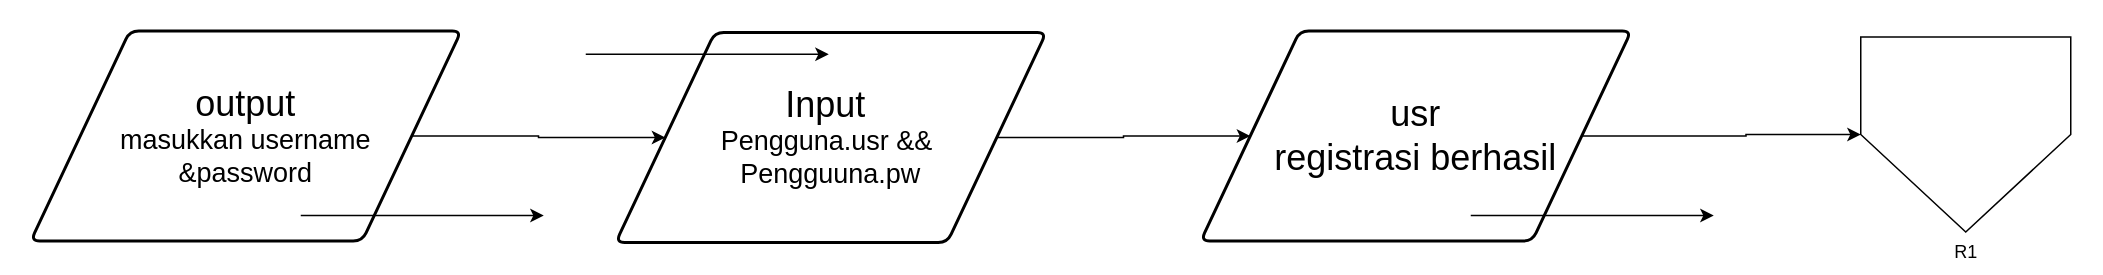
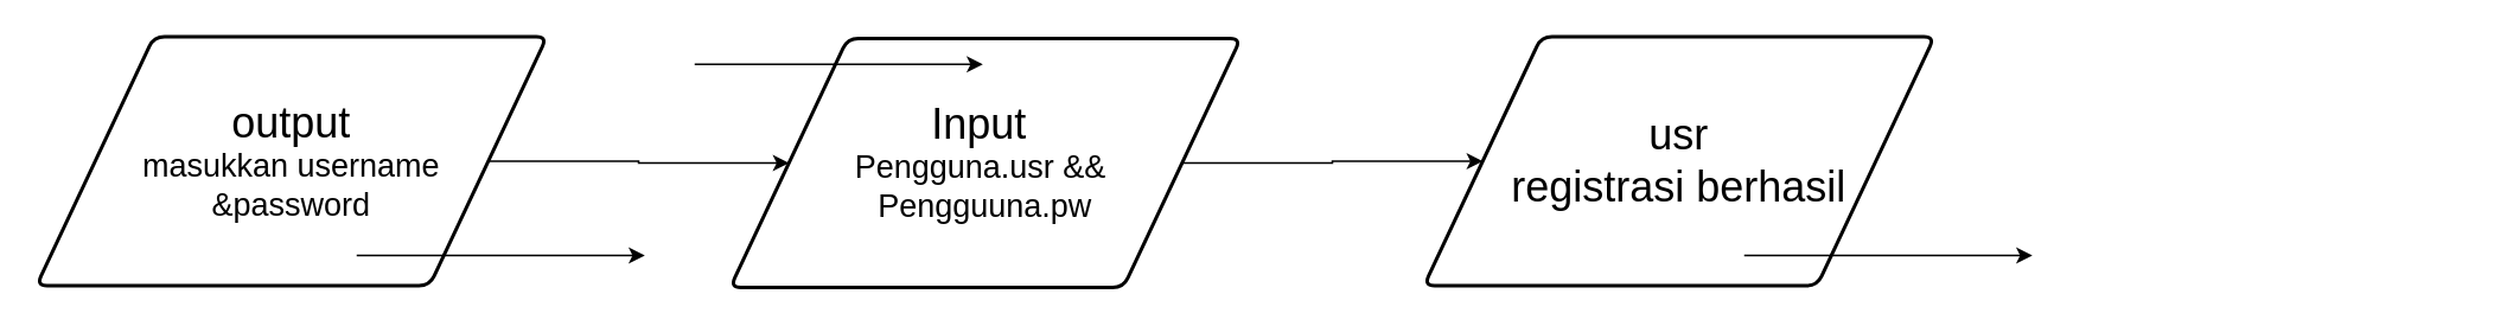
  <mxCell id="0" />
  <mxCell id="1" parent="0" />
  <mxCell id="2" style="edgeStyle=orthogonalEdgeStyle;rounded=0;orthogonalLoop=1;jettySize=auto;html=1;exitX=1;exitY=0.5;exitDx=0;exitDy=0;entryX=0;entryY=0.5;entryDx=0;entryDy=0;" parent="1" source="3" target="6" edge="1"><mxGeometry relative="1" as="geometry" /></mxCell>
  <mxCell id="3" value="&lt;font style=&quot;font-size: 24px;&quot;&gt;output&lt;/font&gt;&lt;div&gt;&lt;font style=&quot;font-size: 18px;&quot;&gt;masukkan username&lt;/font&gt;&lt;/div&gt;&lt;div&gt;&lt;font style=&quot;font-size: 18px;&quot;&gt;&amp;amp;password&lt;/font&gt;&lt;/div&gt;" style="shape=parallelogram;html=1;strokeWidth=2;perimeter=parallelogramPerimeter;whiteSpace=wrap;rounded=1;arcSize=12;size=0.23;" parent="1" vertex="1"><mxGeometry x="20" y="20" width="287" height="140" as="geometry" /></mxCell>
  <mxCell id="4" value="" style="endArrow=classic;html=1;rounded=0;" parent="1" edge="1"><mxGeometry width="50" height="50" relative="1" as="geometry"><mxPoint x="200" y="143" as="sourcePoint" /><mxPoint x="362" y="143" as="targetPoint" /></mxGeometry></mxCell>
  <mxCell id="5" style="edgeStyle=orthogonalEdgeStyle;rounded=0;orthogonalLoop=1;jettySize=auto;html=1;exitX=1;exitY=0.5;exitDx=0;exitDy=0;entryX=0;entryY=0.5;entryDx=0;entryDy=0;" parent="1" source="6" target="9" edge="1"><mxGeometry relative="1" as="geometry" /></mxCell>
  <mxCell id="6" value="&lt;font style=&quot;font-size: 24px;&quot;&gt;Input&amp;nbsp;&lt;/font&gt;&lt;div&gt;&lt;font style=&quot;font-size: 18px;&quot;&gt;Pengguna.usr &amp;amp;&amp;amp;&amp;nbsp;&lt;/font&gt;&lt;/div&gt;&lt;div&gt;&lt;font style=&quot;font-size: 18px;&quot;&gt;Pengguuna.pw&lt;/font&gt;&lt;/div&gt;" style="shape=parallelogram;html=1;strokeWidth=2;perimeter=parallelogramPerimeter;whiteSpace=wrap;rounded=1;arcSize=12;size=0.23;" parent="1" vertex="1"><mxGeometry x="410" y="21" width="287" height="140" as="geometry" /></mxCell>
  <mxCell id="7" value="" style="endArrow=classic;html=1;rounded=0;" parent="1" edge="1"><mxGeometry width="50" height="50" relative="1" as="geometry"><mxPoint x="390" y="35.5" as="sourcePoint" /><mxPoint x="552" y="35.5" as="targetPoint" /></mxGeometry></mxCell>
- <mxCell id="8" style="edgeStyle=orthogonalEdgeStyle;rounded=0;orthogonalLoop=1;jettySize=auto;html=1;exitX=1;exitY=0.5;exitDx=0;exitDy=0;entryX=0;entryY=0.5;entryDx=0;entryDy=0;" parent="1" source="9" target="11" edge="1"><mxGeometry relative="1" as="geometry" /></mxCell>
  <mxCell id="9" value="&lt;font style=&quot;font-size: 24px;&quot;&gt;usr&lt;/font&gt;&lt;div&gt;&lt;font style=&quot;font-size: 24px;&quot;&gt;registrasi berhasil&lt;/font&gt;&lt;/div&gt;" style="shape=parallelogram;html=1;strokeWidth=2;perimeter=parallelogramPerimeter;whiteSpace=wrap;rounded=1;arcSize=12;size=0.23;" parent="1" vertex="1"><mxGeometry x="800" y="20" width="287" height="140" as="geometry" /></mxCell>
  <mxCell id="10" value="" style="endArrow=classic;html=1;rounded=0;" parent="1" edge="1"><mxGeometry width="50" height="50" relative="1" as="geometry"><mxPoint x="980" y="143" as="sourcePoint" /><mxPoint x="1142" y="143" as="targetPoint" /></mxGeometry></mxCell>
- <mxCell id="11" value="R1" style="verticalLabelPosition=bottom;verticalAlign=top;html=1;shape=offPageConnector;rounded=0;size=0.5;" parent="1" vertex="1"><mxGeometry x="1240" y="24" width="140" height="130" as="geometry" /></mxCell>
